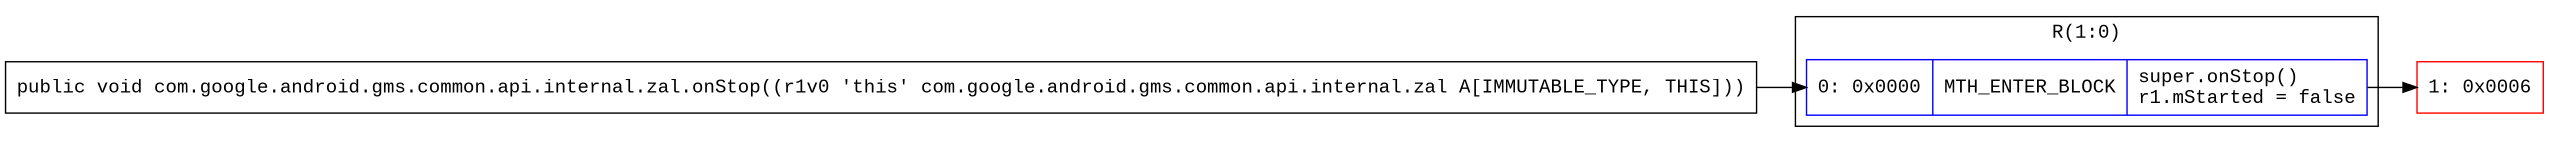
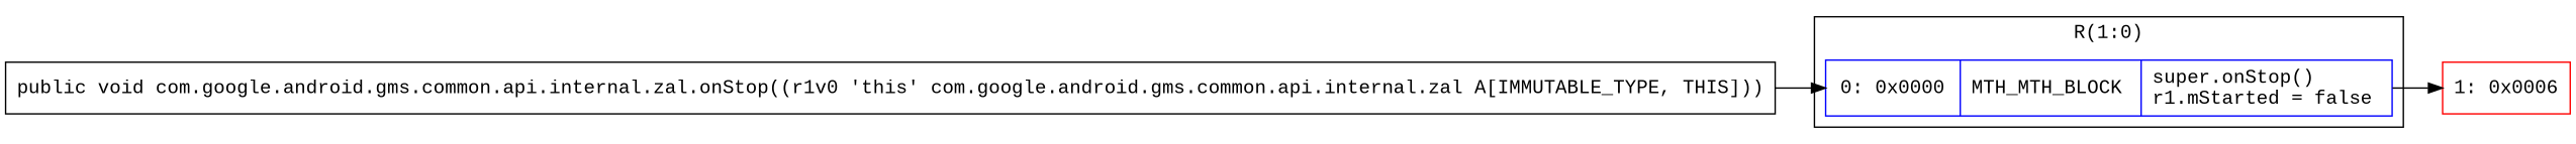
  digraph {
    rankdir=LR
    fontname="Liberation Mono"
    node [shape=record fontname="Liberation Mono"]
    edge [fontname="Liberation Mono"]
-   n1 [color=blue label="{0\:\ 0x0000|MTH_ENTER_BLOCK\l|super.onStop()\lr1.mStarted = false\l}"]
+   n1 [color=blue label="{0\:\ 0x0000|MTH_MTH_BLOCK\l|super.onStop()\lr1.mStarted = false\l}"]
    n2 [color=red label="{1\:\ 0x0006}"]
    n3 [label="{public void com.google.android.gms.common.api.internal.zal.onStop((r1v0 'this' com.google.android.gms.common.api.internal.zal A[IMMUTABLE_TYPE, THIS])) }"]
    subgraph cluster_1 {
      label="R(1:0)"
      n1
    }
    n1 -> n2
    n3 -> n1
  }
